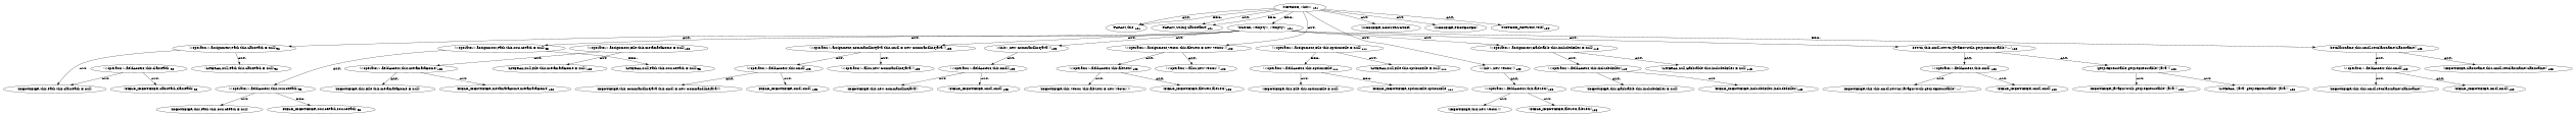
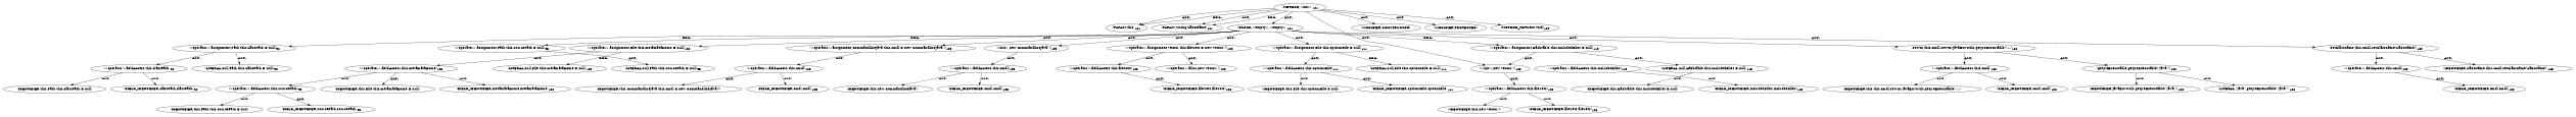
  digraph {
    n1 [label=<(METHOD,&lt;init&gt;)<SUB>121</SUB>>]
    n2 [label=<(PARAM,this)<SUB>121</SUB>>]
    n3 [label=<(PARAM,String className)<SUB>121</SUB>>]
    n4 [label=<(BLOCK,&lt;empty&gt;,&lt;empty&gt;)<SUB>121</SUB>>]
    n5 [label=<(MODIFIER,CONSTRUCTOR)>]
    n6 [label=<(MODIFIER,PROTECTED)>]
    n7 [label=<(METHOD_RETURN,void)<SUB>124</SUB>>]
    n8 [label=<(&lt;init&gt;,new Vector())<SUB>108</SUB>>]
    n9 [label=<(&lt;operator&gt;.assignment,Path this.classPath = null)<SUB>92</SUB>>]
    n10 [label=<(&lt;operator&gt;.assignment,Path this.sourcePath = null)<SUB>95</SUB>>]
    n11 [label=<(&lt;operator&gt;.assignment,File this.metamataHome = null)<SUB>102</SUB>>]
    n12 [label=<(&lt;operator&gt;.assignment,CommandlineJava this.cmdl = new CommandlineJava())<SUB>105</SUB>>]
    n13 [label=<(&lt;init&gt;,new CommandlineJava())<SUB>105</SUB>>]
    n14 [label=<(&lt;operator&gt;.assignment,Vector this.fileSets = new Vector())<SUB>108</SUB>>]
    n15 [label=<(&lt;operator&gt;.assignment,File this.optionsFile = null)<SUB>111</SUB>>]
    n16 [label=<(&lt;operator&gt;.assignment,Hashtable this.includedFiles = null)<SUB>115</SUB>>]
    n17 [label=<(setVm,this.cmdl.setVm(JavaEnvUtils.getJreExecutable(&quot;...)<SUB>122</SUB>>]
    n18 [label=<(setClassname,this.cmdl.setClassname(className))<SUB>123</SUB>>]
    n19 [label=<(&lt;operator&gt;.fieldAccess,this.classPath)<SUB>92</SUB>>]
    n20 [label=<(LITERAL,null,Path this.classPath = null)<SUB>92</SUB>>]
    n21 [label=<(&lt;operator&gt;.fieldAccess,this.sourcePath)<SUB>95</SUB>>]
    n22 [label=<(LITERAL,null,Path this.sourcePath = null)<SUB>95</SUB>>]
    n23 [label=<(&lt;operator&gt;.fieldAccess,this.metamataHome)<SUB>102</SUB>>]
    n24 [label=<(LITERAL,null,File this.metamataHome = null)<SUB>102</SUB>>]
    n25 [label=<(&lt;operator&gt;.fieldAccess,this.cmdl)<SUB>105</SUB>>]
-   n26 [label=<(&lt;operator&gt;.alloc,new CommandlineJava())<SUB>105</SUB>>]
    n27 [label=<(&lt;operator&gt;.fieldAccess,this.cmdl)<SUB>105</SUB>>]
    n28 [label=<(&lt;operator&gt;.fieldAccess,this.fileSets)<SUB>108</SUB>>]
    n29 [label=<(&lt;operator&gt;.alloc,new Vector())<SUB>108</SUB>>]
    n30 [label=<(&lt;operator&gt;.fieldAccess,this.fileSets)<SUB>108</SUB>>]
    n31 [label=<(&lt;operator&gt;.fieldAccess,this.optionsFile)<SUB>111</SUB>>]
    n32 [label=<(LITERAL,null,File this.optionsFile = null)<SUB>111</SUB>>]
    n33 [label=<(&lt;operator&gt;.fieldAccess,this.includedFiles)<SUB>115</SUB>>]
    n34 [label=<(LITERAL,null,Hashtable this.includedFiles = null)<SUB>115</SUB>>]
    n35 [label=<(&lt;operator&gt;.fieldAccess,this.cmdl)<SUB>122</SUB>>]
    n36 [label=<(getJreExecutable,getJreExecutable(&quot;java&quot;))<SUB>122</SUB>>]
    n37 [label=<(&lt;operator&gt;.fieldAccess,this.cmdl)<SUB>123</SUB>>]
    n38 [label=<(IDENTIFIER,className,this.cmdl.setClassname(className))<SUB>123</SUB>>]
    n39 [label=<(IDENTIFIER,this,Path this.classPath = null)>]
    n40 [label=<(FIELD_IDENTIFIER,classPath,classPath)<SUB>92</SUB>>]
    n41 [label=<(IDENTIFIER,this,Path this.sourcePath = null)>]
    n42 [label=<(FIELD_IDENTIFIER,sourcePath,sourcePath)<SUB>95</SUB>>]
    n43 [label=<(IDENTIFIER,this,File this.metamataHome = null)>]
    n44 [label=<(FIELD_IDENTIFIER,metamataHome,metamataHome)<SUB>102</SUB>>]
    n45 [label=<(IDENTIFIER,this,CommandlineJava this.cmdl = new CommandlineJava())>]
    n46 [label=<(FIELD_IDENTIFIER,cmdl,cmdl)<SUB>105</SUB>>]
    n47 [label=<(IDENTIFIER,this,new CommandlineJava())>]
    n48 [label=<(FIELD_IDENTIFIER,cmdl,cmdl)<SUB>105</SUB>>]
-   n49 [label=<(IDENTIFIER,this,Vector this.fileSets = new Vector())>]
    n50 [label=<(FIELD_IDENTIFIER,fileSets,fileSets)<SUB>108</SUB>>]
    n51 [label=<(IDENTIFIER,this,new Vector())>]
    n52 [label=<(FIELD_IDENTIFIER,fileSets,fileSets)<SUB>108</SUB>>]
    n53 [label=<(IDENTIFIER,this,File this.optionsFile = null)>]
    n54 [label=<(FIELD_IDENTIFIER,optionsFile,optionsFile)<SUB>111</SUB>>]
    n55 [label=<(IDENTIFIER,this,Hashtable this.includedFiles = null)>]
    n56 [label=<(FIELD_IDENTIFIER,includedFiles,includedFiles)<SUB>115</SUB>>]
    n57 [label=<(IDENTIFIER,this,this.cmdl.setVm(JavaEnvUtils.getJreExecutable(&quot;...)>]
    n58 [label=<(FIELD_IDENTIFIER,cmdl,cmdl)<SUB>122</SUB>>]
    n59 [label=<(IDENTIFIER,JavaEnvUtils,getJreExecutable(&quot;java&quot;))<SUB>122</SUB>>]
    n60 [label=<(LITERAL,&quot;java&quot;,getJreExecutable(&quot;java&quot;))<SUB>122</SUB>>]
-   n61 [label=<(IDENTIFIER,this,this.cmdl.setClassname(className))>]
    n62 [label=<(FIELD_IDENTIFIER,cmdl,cmdl)<SUB>123</SUB>>]
    n1 -> n2 [label="AST: "]
    n1 -> n2 [label="DDG: "]
    n1 -> n3 [label="AST: "]
    n1 -> n3 [label="DDG: "]
-   n1 -> n4 [label="DDG: "]
+   n1 -> n4 [label="AST: "]
    n1 -> n5 [label="AST: "]
    n1 -> n6 [label="AST: "]
    n1 -> n7 [label="AST: "]
    n1 -> n8 [label="AST: "]
-   n4 -> n9 [label="AST: "]
-   n4 -> n10 [label="AST: "]
+   n4 -> n9 [label="DDG: "]
+   n4 -> n10 [label="DDG: "]
+   n4 -> n11 [label="AST: "]
    n4 -> n12 [label="AST: "]
    n4 -> n13 [label="AST: "]
-   n1 -> n14 [label="AST: "]
-   n4 -> n16 [label="AST: "]
+   n4 -> n14 [label="AST: "]
+   n4 -> n15 [label="AST: "]
+   n4 -> n16 [label="DDG: "]
    n4 -> n17 [label="AST: "]
-   n4 -> n18 [label="DDG: "]
+   n4 -> n18 [label="AST: "]
    n8 -> n30 [label="AST: "]
-   n9 -> n39 [label="AST: "]
+   n9 -> n19 [label="AST: "]
    n9 -> n20 [label="AST: "]
-   n10 -> n21 [label="AST: "]
-   n10 -> n22 [label="DDG: "]
+   n23 -> n21 [label="AST: "]
+   n10 -> n22 [label="AST: "]
    n11 -> n23 [label="AST: "]
-   n11 -> n24 [label="AST: "]
+   n11 -> n24 [label="DDG: "]
    n12 -> n25 [label="AST: "]
-   n12 -> n26 [label="AST: "]
    n13 -> n27 [label="AST: "]
    n14 -> n28 [label="AST: "]
    n14 -> n29 [label="AST: "]
-   n15 -> n31 [label="DDG: "]
-   n15 -> n32 [label="AST: "]
-   n16 -> n33 [label="AST: "]
+   n15 -> n31 [label="AST: "]
+   n15 -> n32 [label="DDG: "]
+   n16 -> n8 [label="AST: "]
    n16 -> n34 [label="AST: "]
    n17 -> n35 [label="AST: "]
    n17 -> n36 [label="AST: "]
    n18 -> n37 [label="AST: "]
    n18 -> n38 [label="AST: "]
    n19 -> n39 [label="AST: "]
    n19 -> n40 [label="AST: "]
    n21 -> n41 [label="AST: "]
-   n21 -> n42 [label="DDG: "]
+   n21 -> n42 [label="AST: "]
    n23 -> n43 [label="AST: "]
    n23 -> n44 [label="AST: "]
    n25 -> n45 [label="AST: "]
    n25 -> n46 [label="AST: "]
    n27 -> n47 [label="AST: "]
    n27 -> n48 [label="AST: "]
-   n28 -> n49 [label="AST: "]
    n28 -> n50 [label="AST: "]
    n30 -> n51 [label="AST: "]
    n30 -> n52 [label="AST: "]
    n31 -> n53 [label="AST: "]
-   n31 -> n54 [label="DDG: "]
-   n33 -> n55 [label="AST: "]
+   n31 -> n54 [label="AST: "]
+   n34 -> n55 [label="AST: "]
    n33 -> n56 [label="AST: "]
    n35 -> n57 [label="AST: "]
    n35 -> n58 [label="AST: "]
    n36 -> n59 [label="AST: "]
    n36 -> n60 [label="AST: "]
-   n37 -> n61 [label="AST: "]
    n37 -> n62 [label="AST: "]
  }
